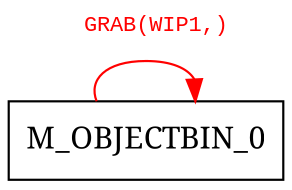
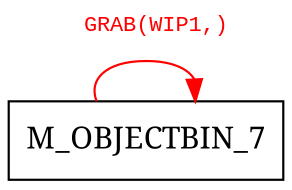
  digraph {
    rankdir=LR
    fontname="Noto Serif"
-   M_OBJECTBIN_0 [shape=record fontname="Noto Serif"]
+   M_OBJECTBIN_0 [shape=record fontname="Noto Serif" label=M_OBJECTBIN_7]
    M_OBJECTBIN_0 -> M_OBJECTBIN_0 [color=red fontcolor=red label=< <font face="Courier New" point-size="10"> GRAB(WIP1,)<br/> </font>> fontname="Noto Serif"]
  }
